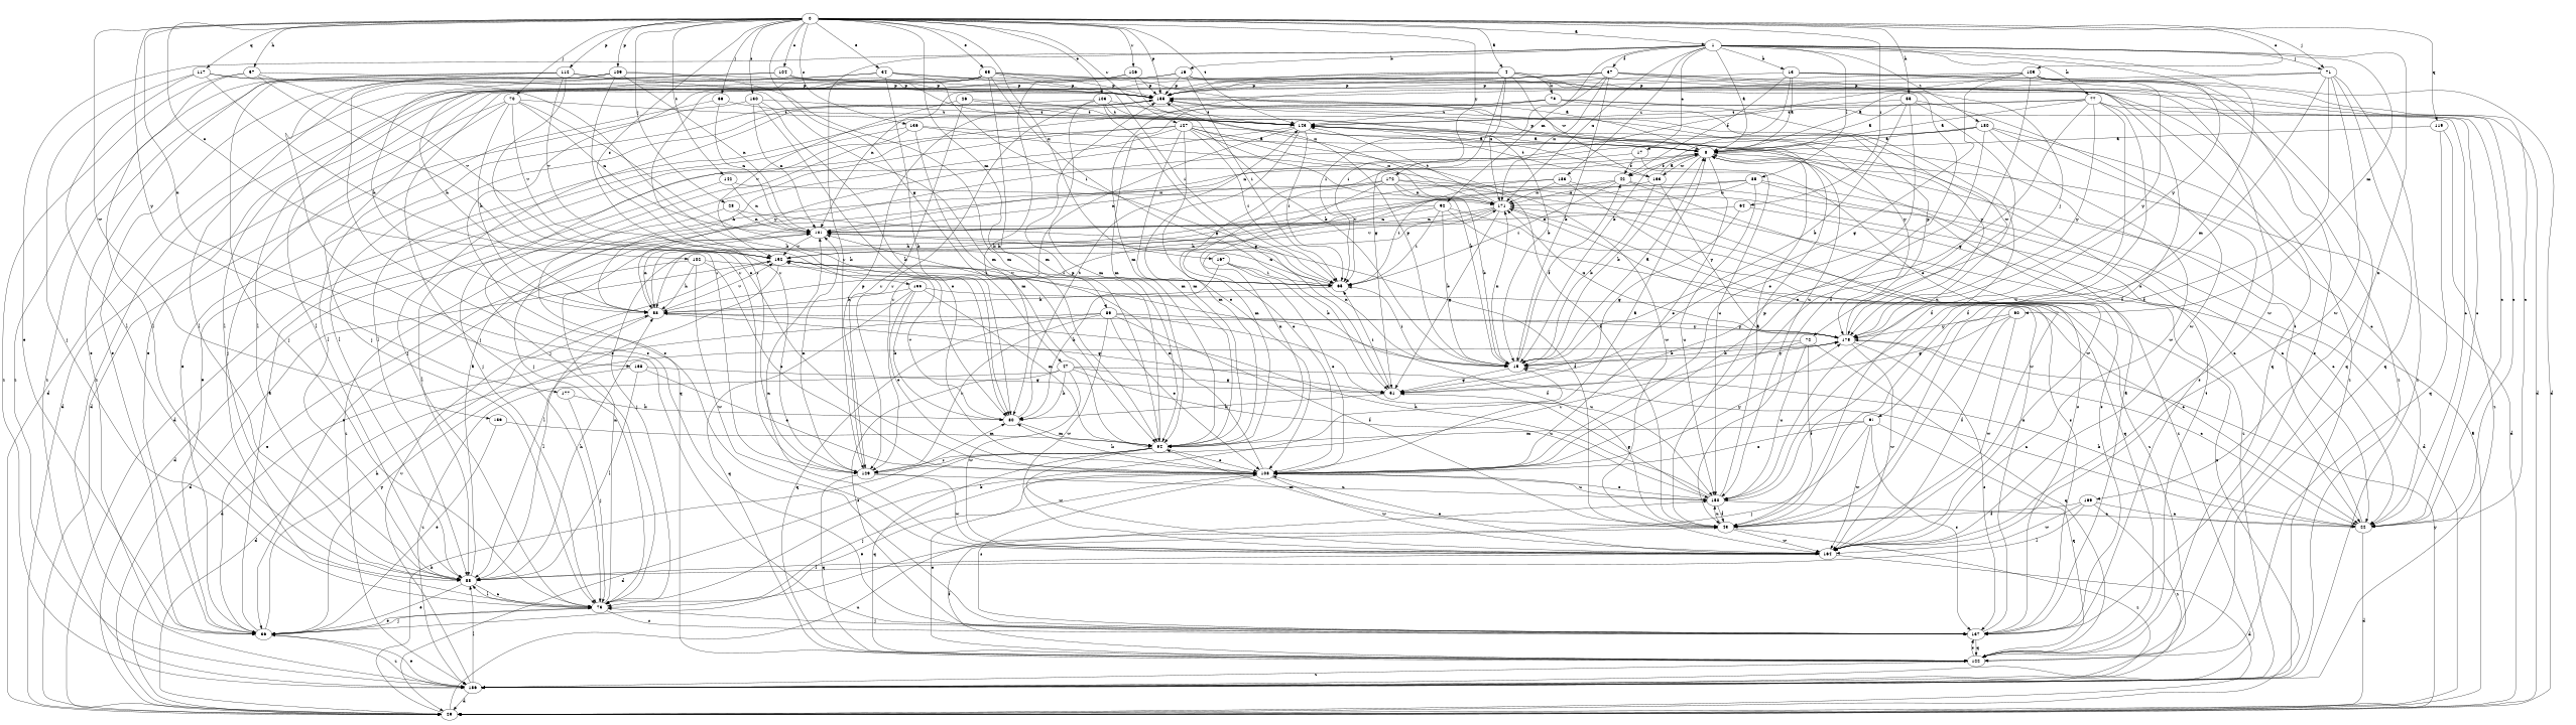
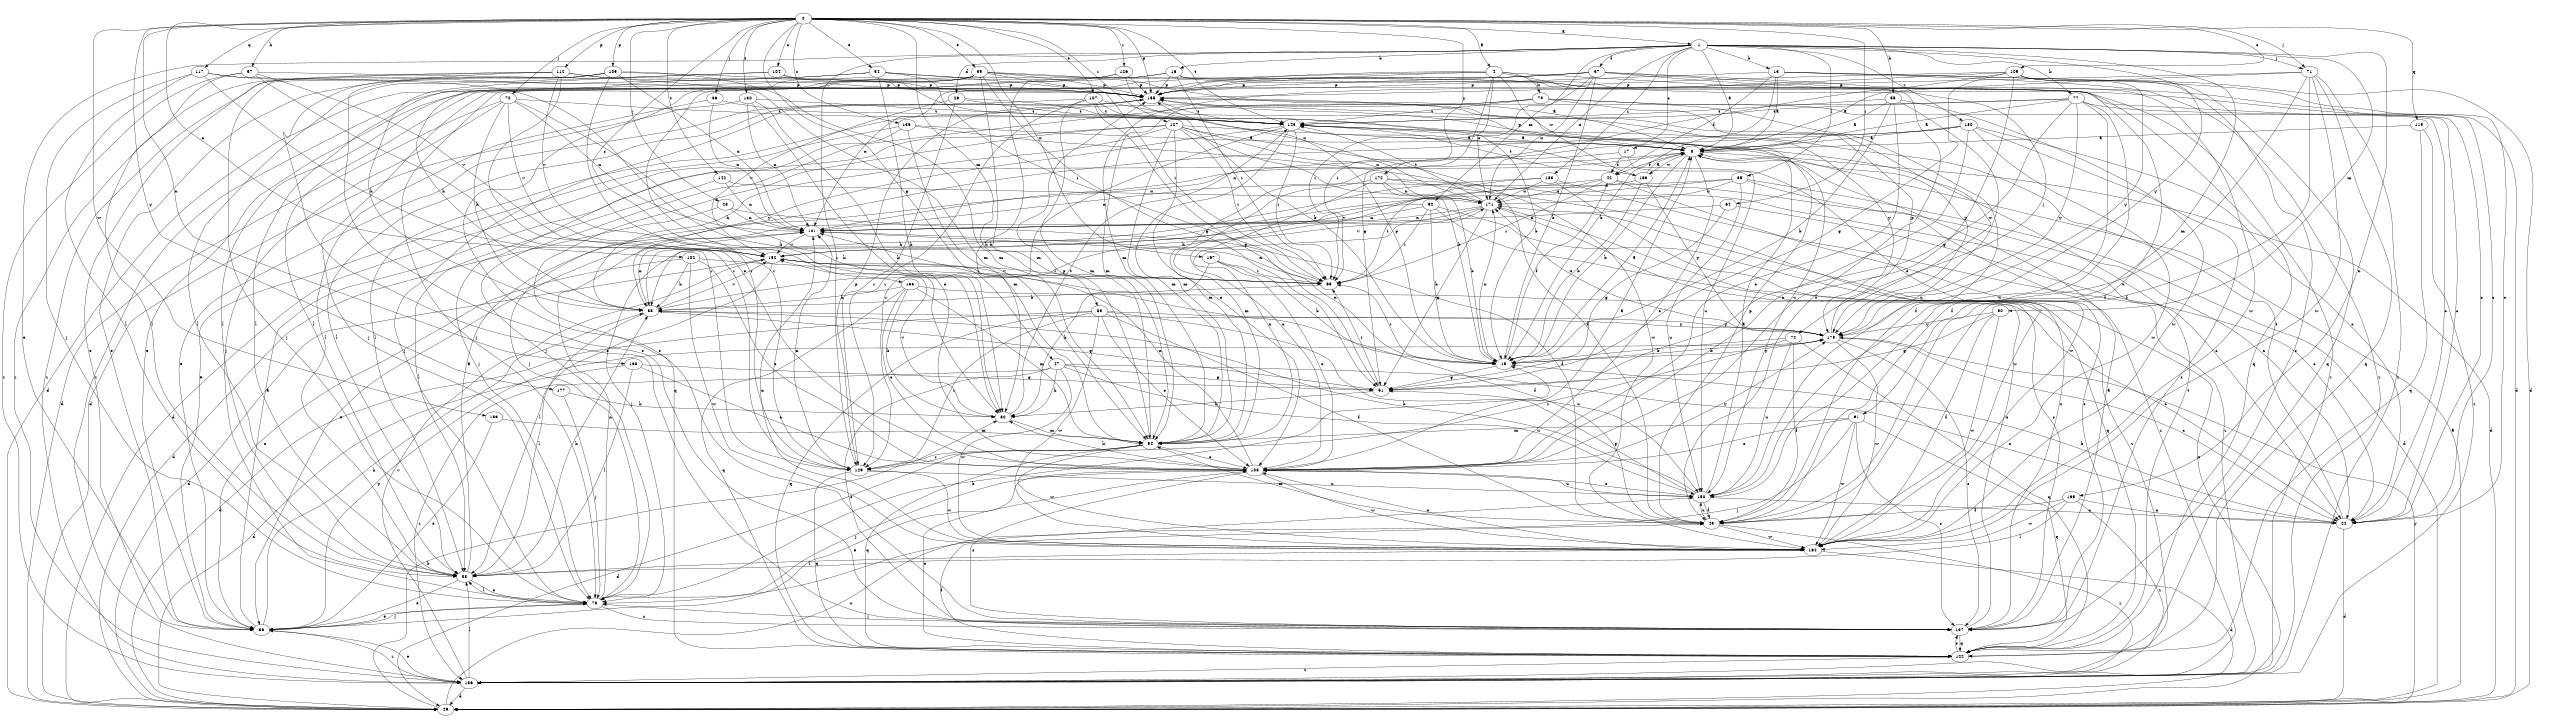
  strict digraph {
    0
    1
    4
    34
    35
    47
    55
    57
    64
    66
    n11 [label=28]
    70
    71
    89
    102
    104
    105
-   107 [label=103]
+   107
    109
    112
    n21 [label=155]
    117
    119
    126
    127
    130
    135
    136
    142
    143
    159
    167
    168
    172
    177
    8
    13
    n38 [label=16]
    17
    26
    36
    37
    77
    85
    90
    91
    92
    129
    169
    171
    178
    180
    183
    51
    72
    73
    78
    122
    163
    65
    80
    88
    43
    29
    22
    n66 [label=186]
    94
    58
    137
    164
    150
    15
    108
    n74 [label=152]
    101
    42
    0 -> 1 [label=a]
    0 -> 4 [label=a]
    0 -> 34 [label=e]
    0 -> 35 [label=e]
    0 -> 47 [label=g]
    0 -> 55 [label=h]
    0 -> 57 [label=h]
    0 -> 64 [label=i]
    0 -> 66 [label=j]
    0 -> n11 [label=j]
    0 -> 70 [label=j]
    0 -> 71 [label=j]
    0 -> 89 [label=m]
    0 -> 102 [label=o]
    0 -> 104 [label=o]
    0 -> 105 [label=o]
    0 -> 107 [label=o]
    0 -> 109 [label=p]
    0 -> 112 [label=p]
    0 -> n21 [label=p]
    0 -> 117 [label=q]
    0 -> 119 [label=q]
    0 -> 126 [label=r]
    0 -> 127 [label=r]
    0 -> 130 [label=s]
    0 -> 135 [label=s]
    0 -> 136 [label=s]
    0 -> 142 [label=t]
    0 -> 143 [label=t]
    0 -> 159 [label=w]
    0 -> 167 [label=x]
    0 -> 168 [label=x]
    0 -> 172 [label=y]
    0 -> 177 [label=y]
    1 -> 71 [label=j]
    1 -> 8 [label=a]
    1 -> 13 [label=b]
    1 -> n38 [label=b]
    1 -> 17 [label=c]
+   1 -> 26 [label=d]
    1 -> 36 [label=e]
    1 -> 37 [label=f]
    1 -> 77 [label=k]
    1 -> 85 [label=l]
    1 -> 90 [label=m]
    1 -> 91 [label=m]
    1 -> 92 [label=m]
    1 -> 129 [label=r]
    1 -> 169 [label=x]
    1 -> 171 [label=x]
    1 -> 178 [label=y]
    1 -> 180 [label=z]
    1 -> 183 [label=z]
    4 -> n21 [label=p]
    4 -> 36 [label=e]
    4 -> 171 [label=x]
    4 -> 51 [label=g]
    4 -> 72 [label=j]
    4 -> 73 [label=j]
    4 -> 78 [label=k]
    4 -> 122 [label=q]
    4 -> 163 [label=w]
    34 -> n21 [label=p]
    34 -> 36 [label=e]
    34 -> 65 [label=i]
    34 -> 80 [label=k]
    34 -> 88 [label=l]
    34 -> 43 [label=f]
    35 -> n21 [label=p]
    35 -> 8 [label=a]
    35 -> 51 [label=g]
    35 -> 65 [label=i]
    35 -> 29 [label=d]
    35 -> 22 [label=c]
    35 -> n66 [label=z]
    35 -> 94 [label=m]
    35 -> 58 [label=h]
    35 -> 137 [label=s]
    47 -> 51 [label=g]
    47 -> 80 [label=k]
    47 -> 22 [label=c]
    47 -> n66 [label=z]
    47 -> 137 [label=s]
    47 -> 164 [label=w]
    47 -> 150 [label=u]
    55 -> 143 [label=t]
    55 -> 8 [label=a]
    55 -> 164 [label=w]
    55 -> 150 [label=u]
    55 -> 15 [label=b]
    55 -> 108 [label=o]
    57 -> n21 [label=p]
    57 -> 129 [label=r]
    57 -> 88 [label=l]
    57 -> n66 [label=z]
    57 -> n74 [label=v]
    64 -> 51 [label=g]
    64 -> 22 [label=c]
    64 -> 101 [label=n]
    66 -> 143 [label=t]
    66 -> 88 [label=l]
    66 -> 101 [label=n]
    n11 -> 43 [label=f]
    n11 -> 29 [label=d]
    n11 -> 101 [label=n]
    70 -> 143 [label=t]
    70 -> 73 [label=j]
    70 -> 80 [label=k]
    70 -> 29 [label=d]
    70 -> 58 [label=h]
    70 -> n74 [label=v]
    70 -> 101 [label=n]
    71 -> n21 [label=p]
    71 -> 8 [label=a]
    71 -> 122 [label=q]
    71 -> 43 [label=f]
    71 -> n66 [label=z]
    71 -> 164 [label=w]
    71 -> 150 [label=u]
    89 -> 129 [label=r]
    89 -> 178 [label=y]
    89 -> 122 [label=q]
    89 -> 43 [label=f]
    89 -> 29 [label=d]
    89 -> 164 [label=w]
    89 -> 150 [label=u]
    89 -> 108 [label=o]
    102 -> 36 [label=e]
    102 -> 65 [label=i]
    102 -> 58 [label=h]
    102 -> 164 [label=w]
    102 -> 108 [label=o]
    104 -> n21 [label=p]
    104 -> 88 [label=l]
    104 -> 58 [label=h]
    104 -> 15 [label=b]
    105 -> n21 [label=p]
    105 -> 178 [label=y]
    105 -> 51 [label=g]
    105 -> 122 [label=q]
    105 -> 65 [label=i]
    105 -> 94 [label=m]
    105 -> 137 [label=s]
    105 -> 108 [label=o]
    107 -> 143 [label=t]
    107 -> 36 [label=e]
    107 -> 129 [label=r]
    107 -> 51 [label=g]
    107 -> 94 [label=m]
    107 -> 150 [label=u]
    107 -> 15 [label=b]
    109 -> n21 [label=p]
    109 -> 129 [label=r]
    109 -> 73 [label=j]
    109 -> n66 [label=z]
    109 -> 94 [label=m]
    109 -> 137 [label=s]
    109 -> 101 [label=n]
    112 -> n21 [label=p]
    112 -> 36 [label=e]
    112 -> n66 [label=z]
    112 -> 94 [label=m]
    112 -> 137 [label=s]
    112 -> 108 [label=o]
    112 -> n74 [label=v]
    n21 -> 143 [label=t]
    n21 -> 178 [label=y]
    n21 -> 73 [label=j]
    n21 -> 88 [label=l]
    117 -> n21 [label=p]
    117 -> 129 [label=r]
    117 -> 73 [label=j]
    117 -> 80 [label=k]
    117 -> 88 [label=l]
    119 -> 8 [label=a]
    119 -> 122 [label=q]
    119 -> n66 [label=z]
    126 -> n21 [label=p]
    126 -> 129 [label=r]
    126 -> 171 [label=x]
    126 -> 88 [label=l]
    127 -> 8 [label=a]
    127 -> 171 [label=x]
    127 -> 122 [label=q]
    127 -> 65 [label=i]
    127 -> 29 [label=d]
    127 -> 94 [label=m]
    127 -> 58 [label=h]
    127 -> 164 [label=w]
    127 -> 15 [label=b]
    127 -> 108 [label=o]
    130 -> 143 [label=t]
    130 -> 80 [label=k]
    130 -> 29 [label=d]
    130 -> 108 [label=o]
    130 -> 101 [label=n]
    135 -> 122 [label=q]
    135 -> 80 [label=k]
    135 -> 22 [label=c]
    135 -> 94 [label=m]
    135 -> 58 [label=h]
    135 -> 108 [label=o]
    136 -> 8 [label=a]
    136 -> 36 [label=e]
    136 -> 73 [label=j]
    136 -> 43 [label=f]
    136 -> 94 [label=m]
    142 -> 171 [label=x]
    142 -> 88 [label=l]
    142 -> 101 [label=n]
    143 -> 8 [label=a]
    143 -> 129 [label=r]
    143 -> 65 [label=i]
    143 -> 94 [label=m]
    143 -> 58 [label=y]
    143 -> 150 [label=u]
    159 -> 36 [label=e]
    159 -> 94 [label=m]
    167 -> 65 [label=i]
    167 -> 80 [label=k]
    167 -> 15 [label=b]
    167 -> 108 [label=o]
    168 -> 51 [label=g]
    168 -> 88 [label=l]
    168 -> 29 [label=d]
    168 -> 108 [label=o]
    172 -> 171 [label=x]
    172 -> 22 [label=c]
-   172 -> n66 [label=z]
    172 -> 94 [label=m]
    172 -> 137 [label=s]
    172 -> 15 [label=b]
    172 -> 108 [label=o]
    177 -> 73 [label=j]
    177 -> 80 [label=k]
    8 -> n21 [label=p]
    8 -> 163 [label=w]
    8 -> 29 [label=d]
    8 -> 15 [label=b]
    8 -> 108 [label=o]
    8 -> 42 [label=f]
    13 -> n21 [label=p]
    13 -> 8 [label=a]
    13 -> 29 [label=d]
    13 -> 22 [label=c]
    13 -> n66 [label=z]
    13 -> 15 [label=b]
    13 -> 42 [label=f]
    n38 -> n21 [label=p]
    n38 -> 65 [label=i]
    n38 -> 80 [label=k]
    n38 -> 88 [label=l]
    n38 -> 22 [label=c]
    n38 -> n66 [label=z]
    17 -> 94 [label=m]
    17 -> 164 [label=w]
    17 -> 42 [label=f]
    26 -> 143 [label=t]
    26 -> 129 [label=r]
    26 -> 178 [label=y]
    26 -> n74 [label=v]
    36 -> 8 [label=a]
    36 -> 178 [label=y]
    36 -> 73 [label=j]
    36 -> n66 [label=z]
    36 -> 58 [label=h]
    37 -> n21 [label=p]
    37 -> 171 [label=x]
    37 -> 73 [label=j]
    37 -> 65 [label=i]
    37 -> 43 [label=f]
    37 -> 29 [label=d]
    37 -> 164 [label=w]
    37 -> 15 [label=b]
    37 -> 101 [label=n]
    77 -> 143 [label=t]
    77 -> 8 [label=a]
    77 -> 178 [label=y]
    77 -> 51 [label=g]
    77 -> 73 [label=j]
    77 -> 43 [label=f]
    77 -> 22 [label=c]
    77 -> 150 [label=u]
    85 -> 171 [label=x]
    85 -> 29 [label=d]
    85 -> n66 [label=z]
    85 -> 58 [label=h]
    85 -> 150 [label=u]
    85 -> 101 [label=n]
    90 -> 178 [label=y]
    90 -> 51 [label=g]
    90 -> 43 [label=f]
    90 -> 164 [label=w]
    91 -> 73 [label=j]
    91 -> 122 [label=q]
    91 -> 94 [label=m]
    91 -> 137 [label=s]
    91 -> 164 [label=w]
    91 -> 108 [label=o]
    92 -> 36 [label=e]
    92 -> 65 [label=i]
    92 -> n66 [label=z]
    92 -> 137 [label=s]
    92 -> 15 [label=b]
    92 -> 101 [label=n]
    129 -> n21 [label=p]
    129 -> 122 [label=q]
    129 -> 164 [label=w]
    129 -> 150 [label=u]
    129 -> 101 [label=n]
    169 -> 88 [label=l]
    169 -> 43 [label=f]
    169 -> 22 [label=c]
    169 -> n66 [label=z]
    169 -> 164 [label=w]
    171 -> 143 [label=t]
    171 -> 51 [label=g]
    171 -> 73 [label=j]
    171 -> 122 [label=q]
    171 -> n74 [label=v]
    171 -> 101 [label=n]
    178 -> n21 [label=p]
    178 -> 171 [label=x]
    178 -> 22 [label=c]
    178 -> 137 [label=s]
    178 -> 164 [label=w]
    178 -> 15 [label=b]
    180 -> 8 [label=a]
    180 -> 73 [label=j]
    180 -> 22 [label=c]
    180 -> 137 [label=s]
    180 -> 164 [label=w]
    180 -> 108 [label=o]
    180 -> 101 [label=n]
    183 -> 171 [label=x]
    183 -> 65 [label=i]
    183 -> n66 [label=z]
    183 -> 58 [label=h]
    183 -> 164 [label=w]
    51 -> 65 [label=i]
    51 -> 80 [label=k]
    72 -> 129 [label=r]
    72 -> 122 [label=q]
    72 -> 43 [label=f]
    72 -> 150 [label=u]
    72 -> 15 [label=b]
    73 -> 36 [label=e]
    73 -> 88 [label=l]
    73 -> 137 [label=s]
    73 -> 15 [label=b]
    73 -> 101 [label=n]
    78 -> 143 [label=t]
    78 -> 178 [label=w]
    78 -> 88 [label=l]
    78 -> 43 [label=f]
    78 -> 22 [label=c]
    78 -> 94 [label=m]
    122 -> 143 [label=t]
    122 -> 43 [label=f]
    122 -> n66 [label=z]
    122 -> 137 [label=s]
    122 -> 108 [label=o]
    163 -> 143 [label=t]
    163 -> 8 [label=a]
    163 -> 178 [label=y]
    163 -> 15 [label=b]
    163 -> n74 [label=v]
    65 -> 58 [label=h]
    65 -> n74 [label=v]
    65 -> 101 [label=n]
    80 -> 143 [label=t]
    80 -> 94 [label=m]
    80 -> n74 [label=v]
    88 -> 8 [label=a]
    88 -> 36 [label=e]
    88 -> 73 [label=c]
    88 -> 58 [label=h]
    43 -> n21 [label=p]
    43 -> n66 [label=z]
    43 -> 94 [label=m]
    43 -> 164 [label=w]
    43 -> 150 [label=u]
    29 -> 8 [label=a]
    29 -> 171 [label=x]
    29 -> 178 [label=y]
    29 -> 80 [label=k]
    29 -> 150 [label=u]
    22 -> 143 [label=t]
    22 -> 29 [label=d]
    22 -> 15 [label=b]
    n66 -> 36 [label=e]
    n66 -> 88 [label=l]
    n66 -> 29 [label=d]
    n66 -> n74 [label=v]
    94 -> n21 [label=p]
    94 -> 129 [label=r]
    94 -> 171 [label=x]
    94 -> 122 [label=q]
    94 -> 29 [label=d]
    94 -> 164 [label=w]
    94 -> 108 [label=o]
    58 -> 178 [label=y]
    58 -> 51 [label=g]
    58 -> 88 [label=l]
    58 -> n74 [label=v]
    58 -> 101 [label=n]
    137 -> 8 [label=a]
    137 -> 171 [label=x]
    137 -> 73 [label=j]
    137 -> 122 [label=q]
    164 -> 88 [label=l]
    164 -> 29 [label=d]
    164 -> 108 [label=o]
    164 -> 101 [label=n]
    150 -> 8 [label=a]
    150 -> 51 [label=g]
    150 -> 43 [label=f]
    150 -> 22 [label=c]
    150 -> 58 [label=h]
    150 -> 108 [label=o]
    15 -> n21 [label=p]
    15 -> 8 [label=a]
    15 -> 171 [label=x]
    15 -> 178 [label=y]
    15 -> 51 [label=g]
    15 -> 65 [label=i]
    15 -> 101 [label=n]
    15 -> 42 [label=f]
    108 -> 8 [label=a]
    108 -> 36 [label=e]
    108 -> 178 [label=y]
    108 -> 73 [label=j]
    108 -> 80 [label=k]
    108 -> 137 [label=s]
    108 -> 164 [label=w]
    108 -> 150 [label=u]
    108 -> 101 [label=n]
    n74 -> 65 [label=i]
    n74 -> 88 [label=l]
    n74 -> 43 [label=f]
    n74 -> 29 [label=d]
    101 -> n74 [label=v]
    42 -> 171 [label=x]
    42 -> 65 [label=i]
    42 -> 22 [label=c]
    42 -> 58 [label=h]
    42 -> 137 [label=s]
  }
